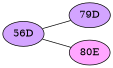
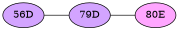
  graph {
    rankdir=LR
    node [fillcolor="#D3A4FF" style=radial]
    edge [penwidth=1]
    n1 [label="56D"]
    "79D"
    "80E" [fillcolor="#FFA6FF"]
    n1 -- "79D"
-   n1 -- "80E"
+   "79D" -- "80E"
  }
